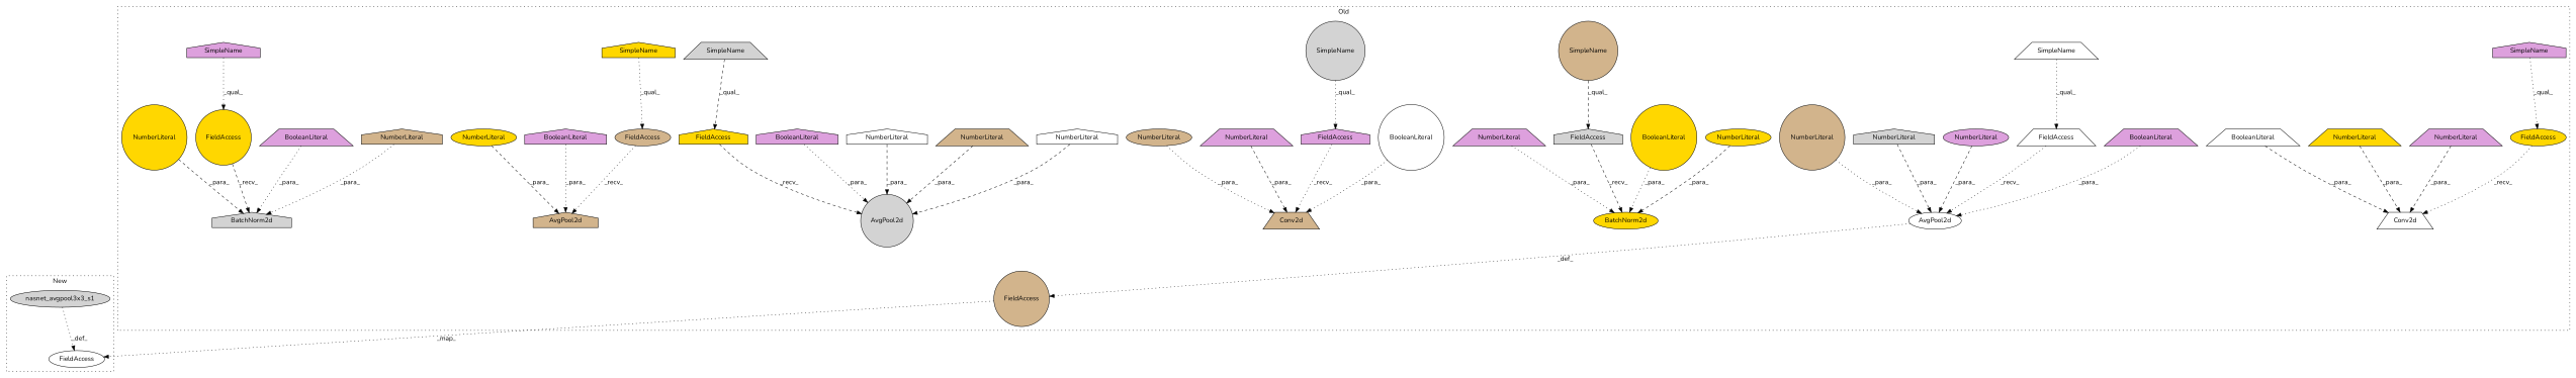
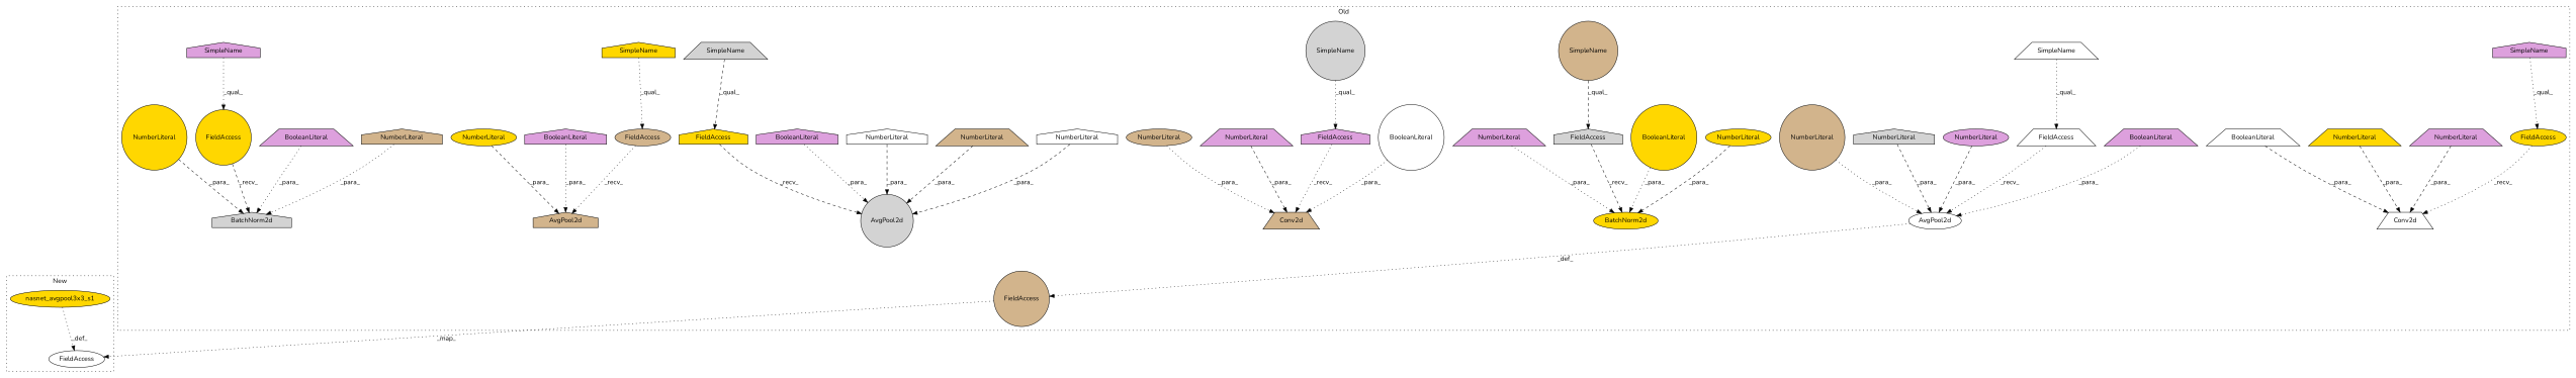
  digraph {
    fontname=Nunito
    node [a=34 l=5 s=11928 shape=house style=filled fillcolor=plum fontname=Nunito]
    edge [style=dotted fontname=Nunito]
    n1 [a=32 l="7,1" label=Conv2d s="11937,11988" shape=trapezium fillcolor=white]
    n2 [l=1 label=NumberLiteral s=11981 shape=trapezium]
    n3 [l=1 label=NumberLiteral s=11979 shape=trapezium fillcolor=gold]
    n4 [a=22 l=8 label=FieldAccess shape=ellipse fillcolor=gold]
    n5 [a=22 l=8 label=FieldAccess s=12542 shape=trapezium fillcolor=white]
    n6 [a=32 l="10,1" label=AvgPool2d s="12551,12572" shape=ellipse fillcolor=white]
    n7 [l=1 label=NumberLiteral s=12561 shape=ellipse]
    n8 [l=1 label=NumberLiteral s=12565 fillcolor=lightgrey]
    n9 [l=1 label=NumberLiteral s=12563 shape=circle fillcolor=tan]
    n10 [a=22 l=8 label=FieldAccess s=12483 fillcolor=gold]
    n11 [a=22 l=8 label=FieldAccess s=12015 fillcolor=lightgrey]
    n12 [a=22 l=8 label=FieldAccess s=11617]
    n13 [a=9 label=BooleanLiteral s=12567 shape=trapezium]
    n14 [a=9 label=BooleanLiteral s=11983 shape=trapezium fillcolor=white]
    n15 [a=32 l="12,1" label=BatchNorm2d s="12024,12072" shape=ellipse fillcolor=gold]
    n16 [label=NumberLiteral s=12058 shape=trapezium]
    n17 [l=3 label=NumberLiteral s=12064 shape=ellipse fillcolor=gold]
    n18 [a=9 l=4 label=BooleanLiteral s=12068 shape=circle fillcolor=gold]
    n19 [a=22 l=21 label=FieldAccess s=12520 shape=circle fillcolor=tan]
    n20 [a=32 l="7,1" label=Conv2d s="11626,11677" shape=trapezium fillcolor=tan]
    n21 [l=1 label=NumberLiteral s=11670 shape=trapezium]
    n22 [l=1 label=NumberLiteral s=11668 shape=ellipse fillcolor=tan]
    n23 [a=9 label=BooleanLiteral s=11672 shape=circle fillcolor=white]
    n24 [a=32 l="10,1" label=AvgPool2d s="12492,12513" shape=circle fillcolor=lightgrey]
    n25 [l=1 label=NumberLiteral s=12502 fillcolor=white]
    n26 [l=1 label=NumberLiteral s=12504 shape=trapezium fillcolor=tan]
    n27 [a=22 l=8 label=FieldAccess s=11386 shape=circle fillcolor=gold]
    n28 [a=22 l=8 label=FieldAccess s=11551 shape=ellipse fillcolor=tan]
    n29 [a=32 l="10,1" label=AvgPool2d s="11560,11579" fillcolor=tan]
    n30 [l=1 label=NumberLiteral s=12506 fillcolor=white]
    n31 [l=1 label=NumberLiteral s=11570 shape=ellipse fillcolor=gold]
    n32 [a=9 label=BooleanLiteral s=12508]
    n33 [a=9 label=BooleanLiteral s=11574]
    n34 [a=32 l="12,1" label=BatchNorm2d s="11395,11440" fillcolor=lightgrey]
    n35 [label=NumberLiteral s=11426 shape=circle fillcolor=gold]
    n36 [l=3 label=NumberLiteral s=11432 fillcolor=tan]
    n37 [a=9 l=4 label=BooleanLiteral s=11436 shape=trapezium]
    n38 [a=42 label=SimpleName s=12542 shape=trapezium fillcolor=white]
    n39 [a=42 label=SimpleName s=12483 shape=trapezium fillcolor=lightgrey]
    n40 [a=42 label=SimpleName s=12015 shape=circle fillcolor=tan]
    n41 [a=42 label=SimpleName s=11551 fillcolor=gold]
    n42 [a=42 label=SimpleName]
    n43 [a=42 label=SimpleName s=11386]
    n44 [a=42 label=SimpleName s=11617 shape=circle fillcolor=lightgrey]
-   n45 [a=32 l=22 label=nasnet_avgpool3x3_s1 s=13393 shape=ellipse fillcolor=lightgrey]
+   n45 [a=32 l=22 label=nasnet_avgpool3x3_s1 s=13393 shape=ellipse fillcolor=gold]
    n46 [a=22 l=21 label=FieldAccess s=13371 shape=ellipse fillcolor=white]
    subgraph cluster_1 {
      label=Old
      style=dotted
      n1
      n2
      n3
      n4
      n5
      n6
      n7
      n8
      n9
      n10
      n11
      n12
      n13
      n14
      n15
      n16
      n17
      n18
      n19
      n20
      n21
      n22
      n23
      n24
      n25
      n26
      n27
      n28
      n29
      n30
      n31
      n32
      n33
      n34
      n35
      n36
      n37
      n38
      n39
      n40
      n41
      n42
      n43
      n44
    }
    subgraph cluster_2 {
      label=New
      style=dotted
      n45
      n46
    }
    n2 -> n1 [label=_para_ style=dashed]
    n3 -> n1 [label=_para_ style=dashed]
    n4 -> n1 [label=_recv_]
    n5 -> n6 [label=_recv_]
    n6 -> n19 [label=_def_]
    n7 -> n6 [label=_para_ style=dashed]
    n8 -> n6 [label=_para_ style=dashed]
    n9 -> n6 [label=_para_]
    n10 -> n24 [label=_recv_ style=dashed]
    n11 -> n15 [label=_recv_ style=dashed]
    n12 -> n20 [label=_recv_]
    n13 -> n6 [label=_para_]
    n14 -> n1 [label=_para_ style=dashed]
    n16 -> n15 [label=_para_]
    n17 -> n15 [label=_para_ style=dashed]
    n18 -> n15 [label=_para_]
    n19 -> n46 [label=_map_]
    n21 -> n20 [label=_para_ style=dashed]
    n22 -> n20 [label=_para_]
    n23 -> n20 [label=_para_]
    n25 -> n24 [label=_para_ style=dashed]
    n26 -> n24 [label=_para_ style=dashed]
    n27 -> n34 [label=_recv_ style=dashed]
    n28 -> n29 [label=_recv_]
    n30 -> n24 [label=_para_ style=dashed]
    n31 -> n29 [label=_para_ style=dashed]
    n32 -> n24 [label=_para_]
    n33 -> n29 [label=_para_]
    n35 -> n34 [label=_para_ style=dashed]
    n36 -> n34 [label=_para_]
    n37 -> n34 [label=_para_]
    n38 -> n5 [label=_qual_]
    n39 -> n10 [label=_qual_ style=dashed]
    n40 -> n11 [label=_qual_ style=dashed]
    n41 -> n28 [label=_qual_]
    n42 -> n4 [label=_qual_]
    n43 -> n27 [label=_qual_]
    n44 -> n12 [label=_qual_]
    n45 -> n46 [label=_def_]
  }
